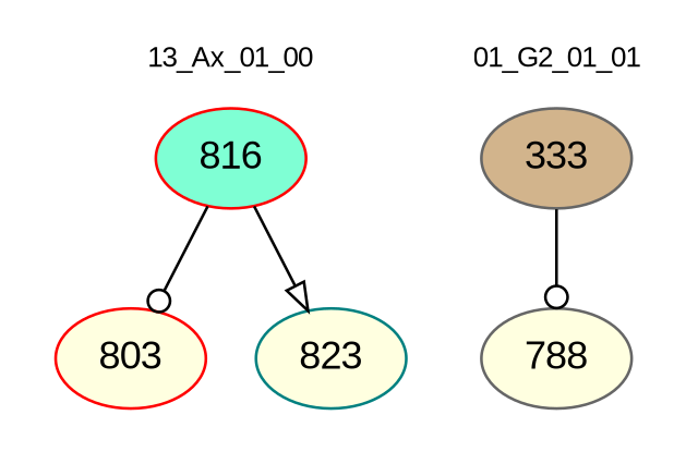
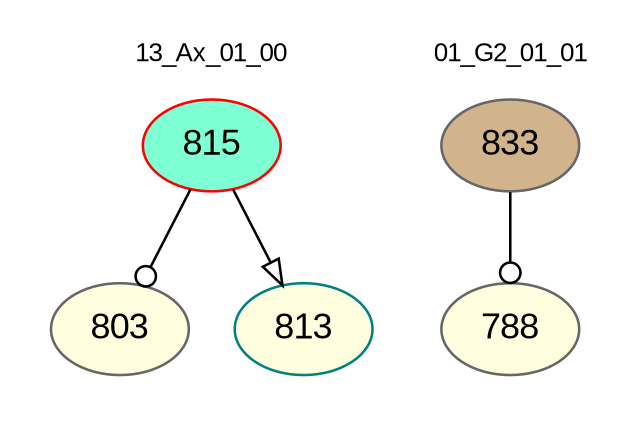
  digraph {
    fontname="Liberation Sans"
    node [color=red fillcolor=lightyellow fontname="Liberation Sans" style=filled]
    edge [arrowhead=odot color=black fontname="Liberation Sans"]
-   n1 [fillcolor=aquamarine label=816]
-   n2 [label=803]
-   n3 [color=teal label=823]
-   n4 [color=gray40 fillcolor=tan label=333]
+   n1 [fillcolor=aquamarine label=815]
+   n2 [color=gray40 label=803]
+   n3 [color=teal label=813]
+   n4 [color=gray40 fillcolor=tan label=833]
    n5 [color=gray40 label=788]
    subgraph cluster_1 {
      color=white
      fontsize=10
      label="13_Ax_01_00"
      n1
      n2
      n3
    }
    subgraph cluster_2 {
      color=white
      fontsize=10
      label="01_G2_01_01"
      n4
      n5
    }
    n1 -> n2
    n1 -> n3 [arrowhead=onormal]
    n4 -> n5
  }
